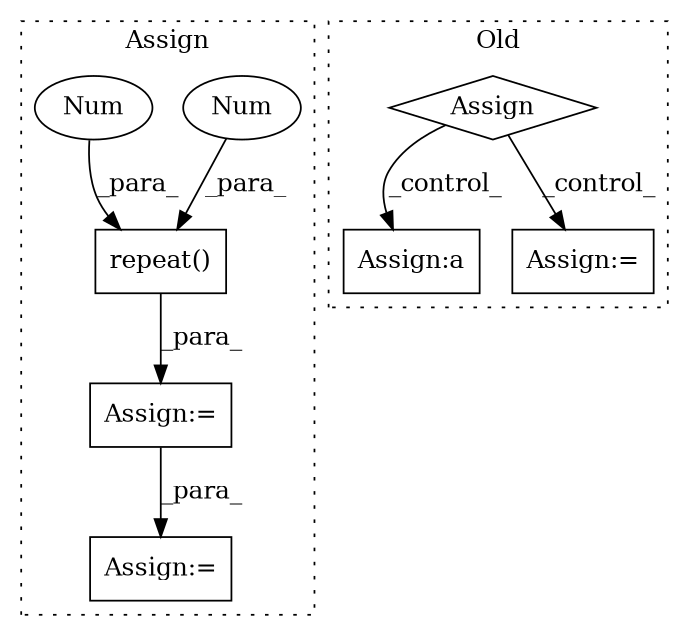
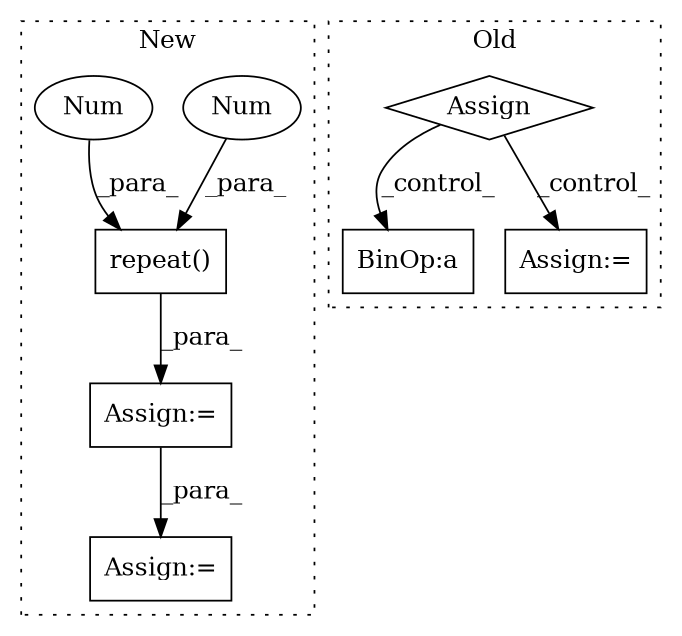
  digraph {
    fontname="DejaVu Serif"
    node [a=68 fontname="DejaVu Serif" l=3 shape=box]
    edge [fontname="DejaVu Serif"]
    n1 [a=75 l="23,1" label="repeat()" s="3340,3385"]
    n2 [label="Assign:=" s=3414]
    n3 [a=76 l=1 label=Num s=3366 shape=ellipse]
    n4 [a=76 l=1 label=Num s=3363 shape=ellipse]
    n5 [label="Assign:=" s=3591]
    n6 [a=107 l="4,14" label=Assign s="3367,3397" shape=diamond]
-   n7 [a=82 label="Assign:a" s=3471]
+   n7 [a=82 label="BinOp:a" s=3471]
    n8 [label="Assign:=" s=3449]
    subgraph cluster_1 {
-     label=Assign
+     label=New
      style=dotted
      n1
      n2
      n3
      n4
      n5
    }
    subgraph cluster_2 {
      label=Old
      style=dotted
      n6
      n7
      n8
    }
    n1 -> n2 [label=_para_]
    n2 -> n5 [label=_para_]
    n3 -> n1 [label=_para_]
    n4 -> n1 [label=_para_]
    n6 -> n7 [label=_control_]
    n6 -> n8 [label=_control_]
  }
